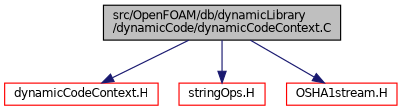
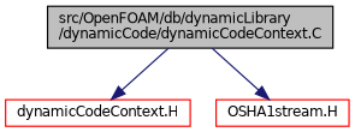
  digraph {
    node [color=red fontname=Helvetica fontsize=10 shape=record]
    edge [color=midnightblue fontname=Helvetica fontsize=10 labelfontname=Helvetica labelfontsize=10 style=solid]
    n1 [color=black fillcolor=grey75 fontcolor=black height=0.2 label="src/OpenFOAM/db/dynamicLibrary\l/dynamicCode/dynamicCodeContext.C" style=filled width=0.4]
    n2 [height=0.2 label="dynamicCodeContext.H" width=0.4]
-   n3 [height=0.2 label="stringOps.H" width=0.4]
    n4 [height=0.2 label="OSHA1stream.H" width=0.4]
    n1 -> n2
-   n1 -> n3
    n1 -> n4
  }
